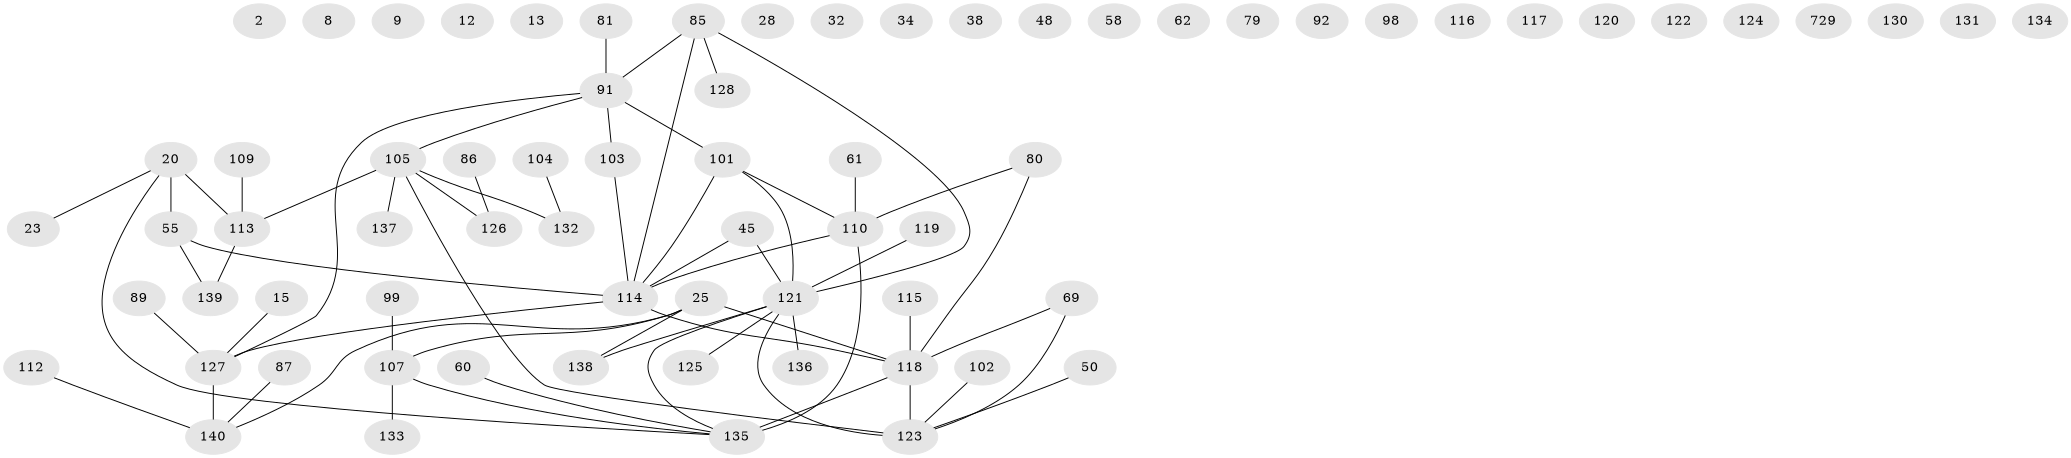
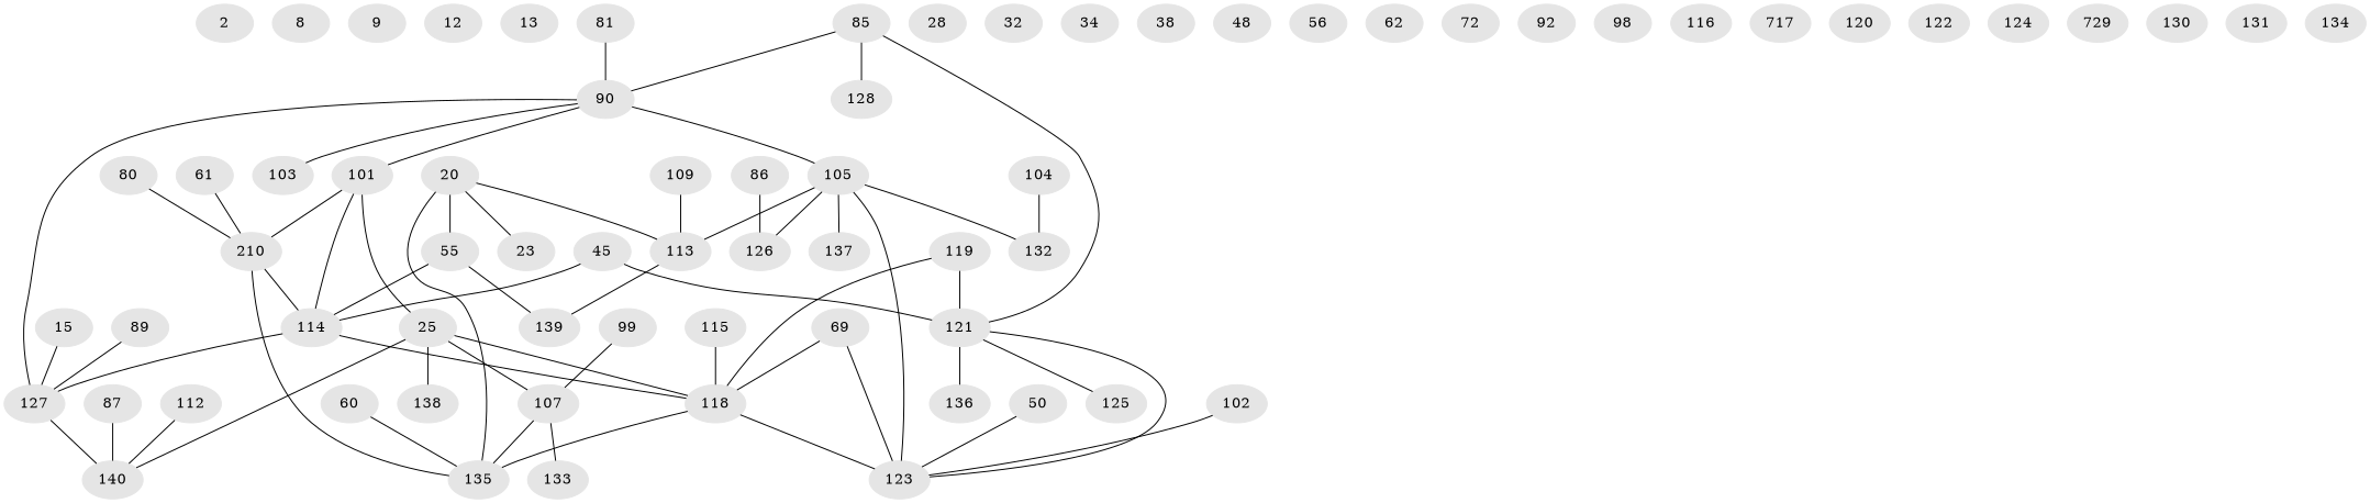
  graph {
    node [color=gray90 style=filled]
    2
    8
    9
    12
    13
    127 [super="+106"]
    140 [super="+21+63+64"]
    15
    20 [super="+18"]
    23
    55
    113 [super="+19+42+65+73"]
    135 [super="+100"]
    114 [super="+82+108"]
    139 [super="+111"]
    28
    32
    34
    38
    45 [super="+22"]
    121 [super="+11+40+36+17"]
    118 [super="+35"]
    123 [super="+96"]
    138 [super="+66+33"]
    125
    136 [super="+71"]
    48
    n28 [label=50]
-   58 [super="+5"]
+   58 [super="+5" label=56]
    60
-   110 [super="+39+78"]
+   110 [super="+39+78" label=210]
    61
    62 [super="+7"]
    69 [super="+68"]
-   79
+   79 [label=72]
    80
    81 [super="+51+30+77"]
-   91
+   91 [label=90]
    101 [super="+46+93"]
    103
    105 [super="+50"]
    85
    128 [super="+53"]
    86
    126
    87 [super="+72"]
    89
    132
    137
    92
    n51 [label=25 super="+90"]
    107
    133
    98
    99
    102
    104 [super="+52"]
    109
    112 [super="+83"]
    115
    116
-   117 [super="+47"]
+   117 [super="+47" label=717]
    119 [super="+74"]
    120
    122
    124
    n67 [label=729]
    130
    131
    134 [super="+25"]
    127 -- 140 [weight=2]
    15 -- 127
    20 -- 23
    20 -- 55 [weight=2]
    20 -- 113
    20 -- 135
    55 -- 114
    55 -- 139
    113 -- 139 [weight=2]
    114 -- 127
    114 -- 118
    45 -- 114
    45 -- 121
-   121 -- 135
    121 -- 123
-   121 -- 138
    121 -- 125
    121 -- 136
    118 -- 135 [weight=2]
    118 -- 123 [weight=3]
    n28 -- 123
    60 -- 135
    110 -- 135 [weight=2]
    110 -- 114
    61 -- 110
    69 -- 118
    69 -- 123
-   80 -- 118
+   119 -- 118
    80 -- 110
    81 -- 91
    91 -- 127
    91 -- 101
    91 -- 103
    91 -- 105 [weight=2]
    101 -- 114 [weight=2]
-   101 -- 121
+   101 -- n51
    101 -- 110
-   103 -- 114
    105 -- 113 [weight=2]
    105 -- 123 [weight=2]
    105 -- 126
    105 -- 132
    105 -- 137
-   85 -- 114
    85 -- 121
    85 -- 91
    85 -- 128
    86 -- 126
    87 -- 140
    89 -- 127
    n51 -- 140
    n51 -- 118 [weight=2]
    n51 -- 138 [weight=2]
    n51 -- 107 [weight=2]
    107 -- 135
    107 -- 133
    99 -- 107
    102 -- 123
    104 -- 132
    109 -- 113
    112 -- 140
    115 -- 118
    119 -- 121 [weight=2]
  }
